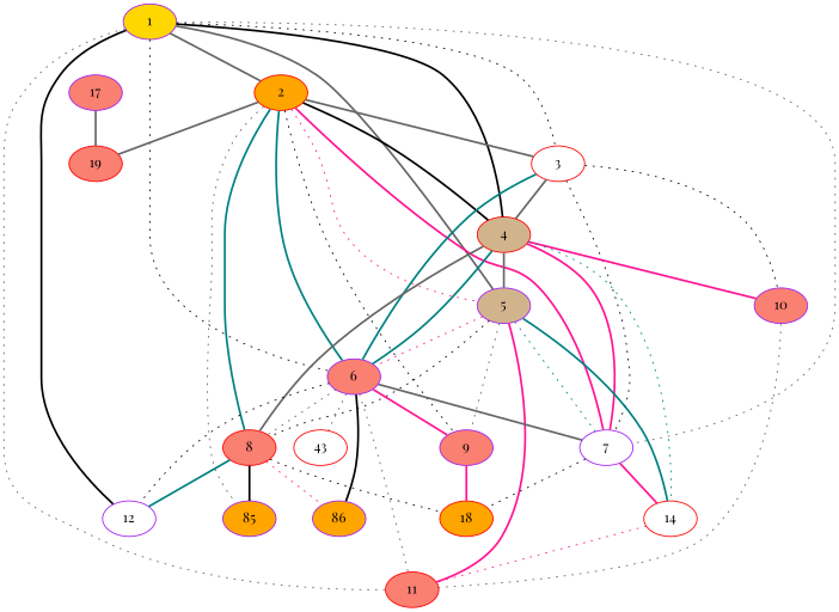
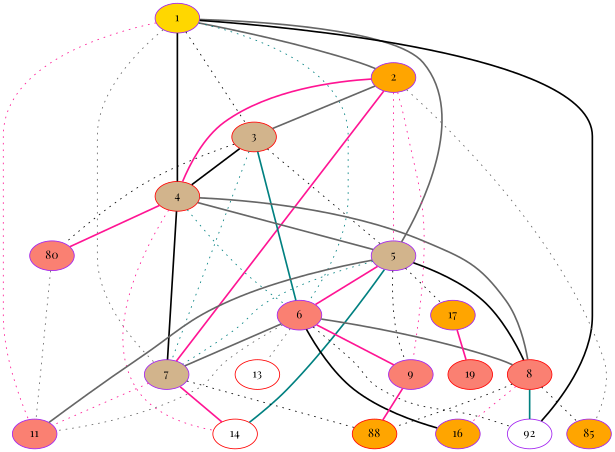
  graph {
    fontname="Playfair Display"
    node [color=purple fillcolor=salmon fontname="Playfair Display" style=filled]
    edge [color=gray40 fontname="Playfair Display" style=bold weight=1.0]
    1 [fillcolor=gold]
-   2 [color=red fillcolor=orange]
-   3 [color=red fillcolor=white]
+   2 [fillcolor=orange]
+   3 [color=red fillcolor=tan]
    4 [color=red fillcolor=tan]
    5 [fillcolor=tan]
    6
-   7 [fillcolor=white]
-   11 [color=red]
-   12 [fillcolor=white]
+   7 [fillcolor=tan]
+   11
+   12 [fillcolor=white label=92]
    8 [color=red]
    9
    n12 [fillcolor=orange label=85]
    19 [color=red]
-   10
+   10 [label=80]
    14 [color=red fillcolor=white]
-   17
-   13 [color=red fillcolor=white label=43]
-   16 [fillcolor=orange label=86]
-   18 [color=red fillcolor=orange]
+   17 [fillcolor=orange]
+   13 [color=red fillcolor=white]
+   16 [fillcolor=orange]
+   18 [color=red fillcolor=orange label=88]
    1 -- 2
    1 -- 3 [color=black style=dotted]
    1 -- 4 [color=black weight=3.0]
    1 -- 5
-   1 -- 6 [color=black style=dotted weight=3.0]
+   1 -- 6 [color=teal style=dotted weight=3.0]
    1 -- 7 [style=dotted]
-   1 -- 11 [style=dotted weight=5.0]
+   1 -- 11 [color=deeppink style=dotted weight=5.0]
    1 -- 12 [color=black]
    2 -- 3
-   2 -- 4 [color=black weight=2.0]
+   2 -- 4 [color=deeppink weight=2.0]
    2 -- 5 [color=deeppink style=dotted weight=2.0]
-   2 -- 6 [color=teal weight=3.0]
    2 -- 7 [color=deeppink]
-   2 -- 8 [color=teal]
-   2 -- 9 [color=black style=dotted]
+   2 -- 9 [color=deeppink style=dotted]
    2 -- n12 [style=dotted]
-   2 -- 19
-   3 -- 4 [weight=2.0]
+   3 -- 4 [color=black weight=2.0]
+   3 -- 5 [color=black style=dotted]
    3 -- 6 [color=teal weight=4.0]
-   3 -- 7 [color=black style=dotted weight=2.0]
+   3 -- 7 [color=teal style=dotted weight=2.0]
    3 -- 10 [color=black style=dotted weight=4.0]
    4 -- 5 [weight=3.0]
-   4 -- 6 [color=teal weight=10.0]
-   4 -- 7 [color=deeppink weight=3.0]
+   4 -- 6 [color=teal style=dotted weight=10.0]
+   4 -- 7 [color=black weight=3.0]
    4 -- 8 [weight=9.0]
    4 -- 10 [color=deeppink weight=2.0]
-   4 -- 14 [color=teal style=dotted]
-   5 -- 6 [color=deeppink style=dotted weight=3.0]
+   4 -- 14 [color=deeppink style=dotted]
+   5 -- 6 [color=deeppink weight=3.0]
    5 -- 7 [color=teal style=dotted]
-   5 -- 11 [color=deeppink]
-   5 -- 8 [color=black style=dotted]
-   5 -- 9 [style=dotted]
+   5 -- 11
+   5 -- 8 [color=black]
+   5 -- 9 [color=black style=dotted]
    5 -- 14 [color=teal weight=2.0]
+   5 -- 17 [color=black style=dotted]
    6 -- 7 [weight=3.0]
    6 -- 11 [style=dotted weight=3.0]
    6 -- 12 [color=black style=dotted]
-   6 -- 8 [style=dotted weight=2.0]
+   6 -- 8 [weight=2.0]
    6 -- 9 [color=deeppink weight=3.0]
    6 -- 13 [style=dotted weight=2.0]
    6 -- 16 [color=black]
-   14 -- 11 [color=deeppink style=dotted]
+   7 -- 11 [color=deeppink style=dotted]
    7 -- 14 [color=deeppink]
    7 -- 18 [color=black style=dotted weight=2.0]
    8 -- 12 [color=teal weight=2.0]
-   8 -- n12 [color=black weight=2.0]
+   8 -- n12 [color=black style=dotted weight=2.0]
    8 -- 16 [color=deeppink style=dotted]
    8 -- 18 [color=black style=dotted]
    9 -- 18 [color=deeppink]
    10 -- 11 [style=dotted]
-   17 -- 19
+   17 -- 19 [color=deeppink]
  }
